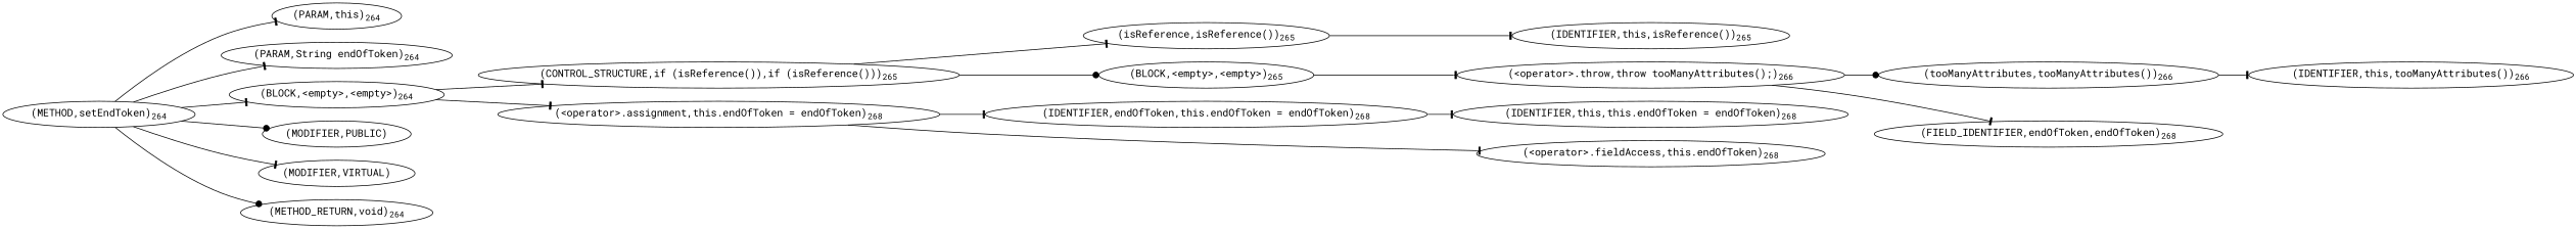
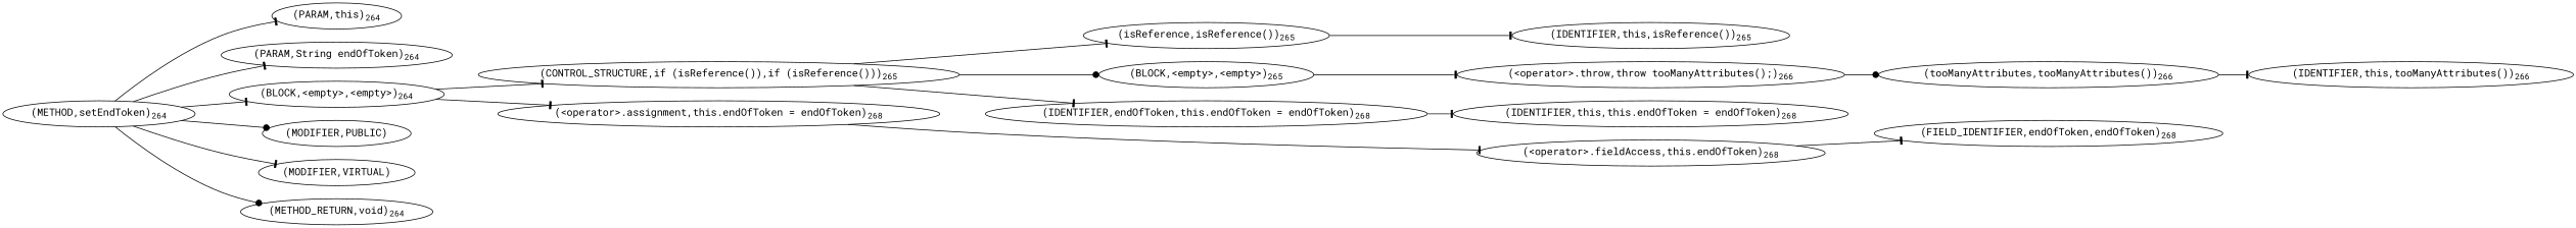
  digraph {
    fontname="Roboto Mono"
    rankdir=LR
    node [fontname="Roboto Mono"]
    edge [arrowhead=tee fontname="Roboto Mono"]
    n1 [label=<(METHOD,setEndToken)<SUB>264</SUB>>]
    n2 [label=<(PARAM,this)<SUB>264</SUB>>]
    n3 [label=<(PARAM,String endOfToken)<SUB>264</SUB>>]
    n4 [label=<(BLOCK,&lt;empty&gt;,&lt;empty&gt;)<SUB>264</SUB>>]
    n5 [label=<(MODIFIER,PUBLIC)>]
    n6 [label=<(MODIFIER,VIRTUAL)>]
    n7 [label=<(METHOD_RETURN,void)<SUB>264</SUB>>]
    n8 [label=<(CONTROL_STRUCTURE,if (isReference()),if (isReference()))<SUB>265</SUB>>]
    n9 [label=<(&lt;operator&gt;.assignment,this.endOfToken = endOfToken)<SUB>268</SUB>>]
    n10 [label=<(isReference,isReference())<SUB>265</SUB>>]
    n11 [label=<(BLOCK,&lt;empty&gt;,&lt;empty&gt;)<SUB>265</SUB>>]
    n12 [label=<(&lt;operator&gt;.fieldAccess,this.endOfToken)<SUB>268</SUB>>]
    n13 [label=<(IDENTIFIER,endOfToken,this.endOfToken = endOfToken)<SUB>268</SUB>>]
    n14 [label=<(IDENTIFIER,this,isReference())<SUB>265</SUB>>]
    n15 [label=<(&lt;operator&gt;.throw,throw tooManyAttributes();)<SUB>266</SUB>>]
    n16 [label=<(tooManyAttributes,tooManyAttributes())<SUB>266</SUB>>]
    n17 [label=<(IDENTIFIER,this,tooManyAttributes())<SUB>266</SUB>>]
    n18 [label=<(FIELD_IDENTIFIER,endOfToken,endOfToken)<SUB>268</SUB>>]
    n19 [label=<(IDENTIFIER,this,this.endOfToken = endOfToken)<SUB>268</SUB>>]
    n1 -> n2
    n1 -> n3
    n1 -> n4
    n1 -> n5 [arrowhead=dot]
    n1 -> n6
    n1 -> n7 [arrowhead=dot]
    n4 -> n8
    n4 -> n9
    n8 -> n10
    n8 -> n11 [arrowhead=dot]
    n9 -> n12
-   n9 -> n13
+   n8 -> n13
    n10 -> n14
    n11 -> n15
-   n15 -> n18
+   n12 -> n18
    n13 -> n19
    n15 -> n16 [arrowhead=dot]
    n16 -> n17
  }
